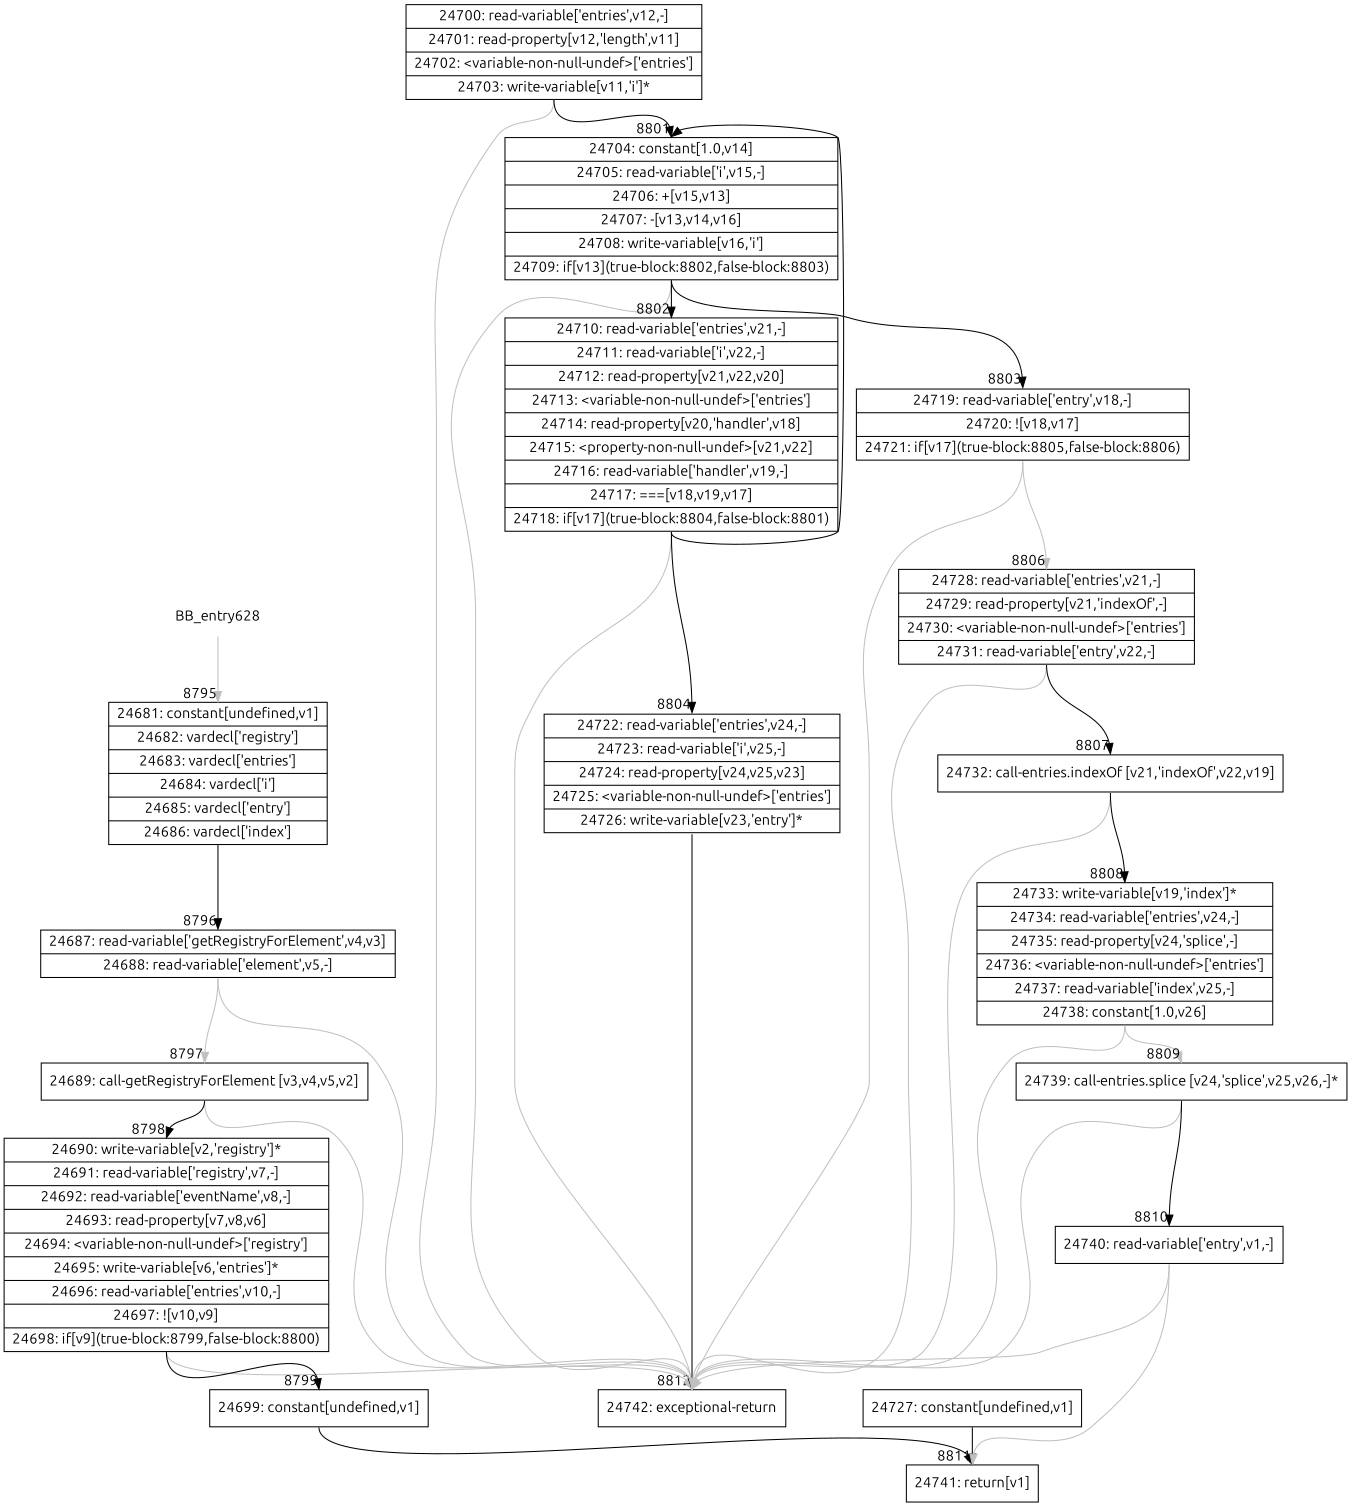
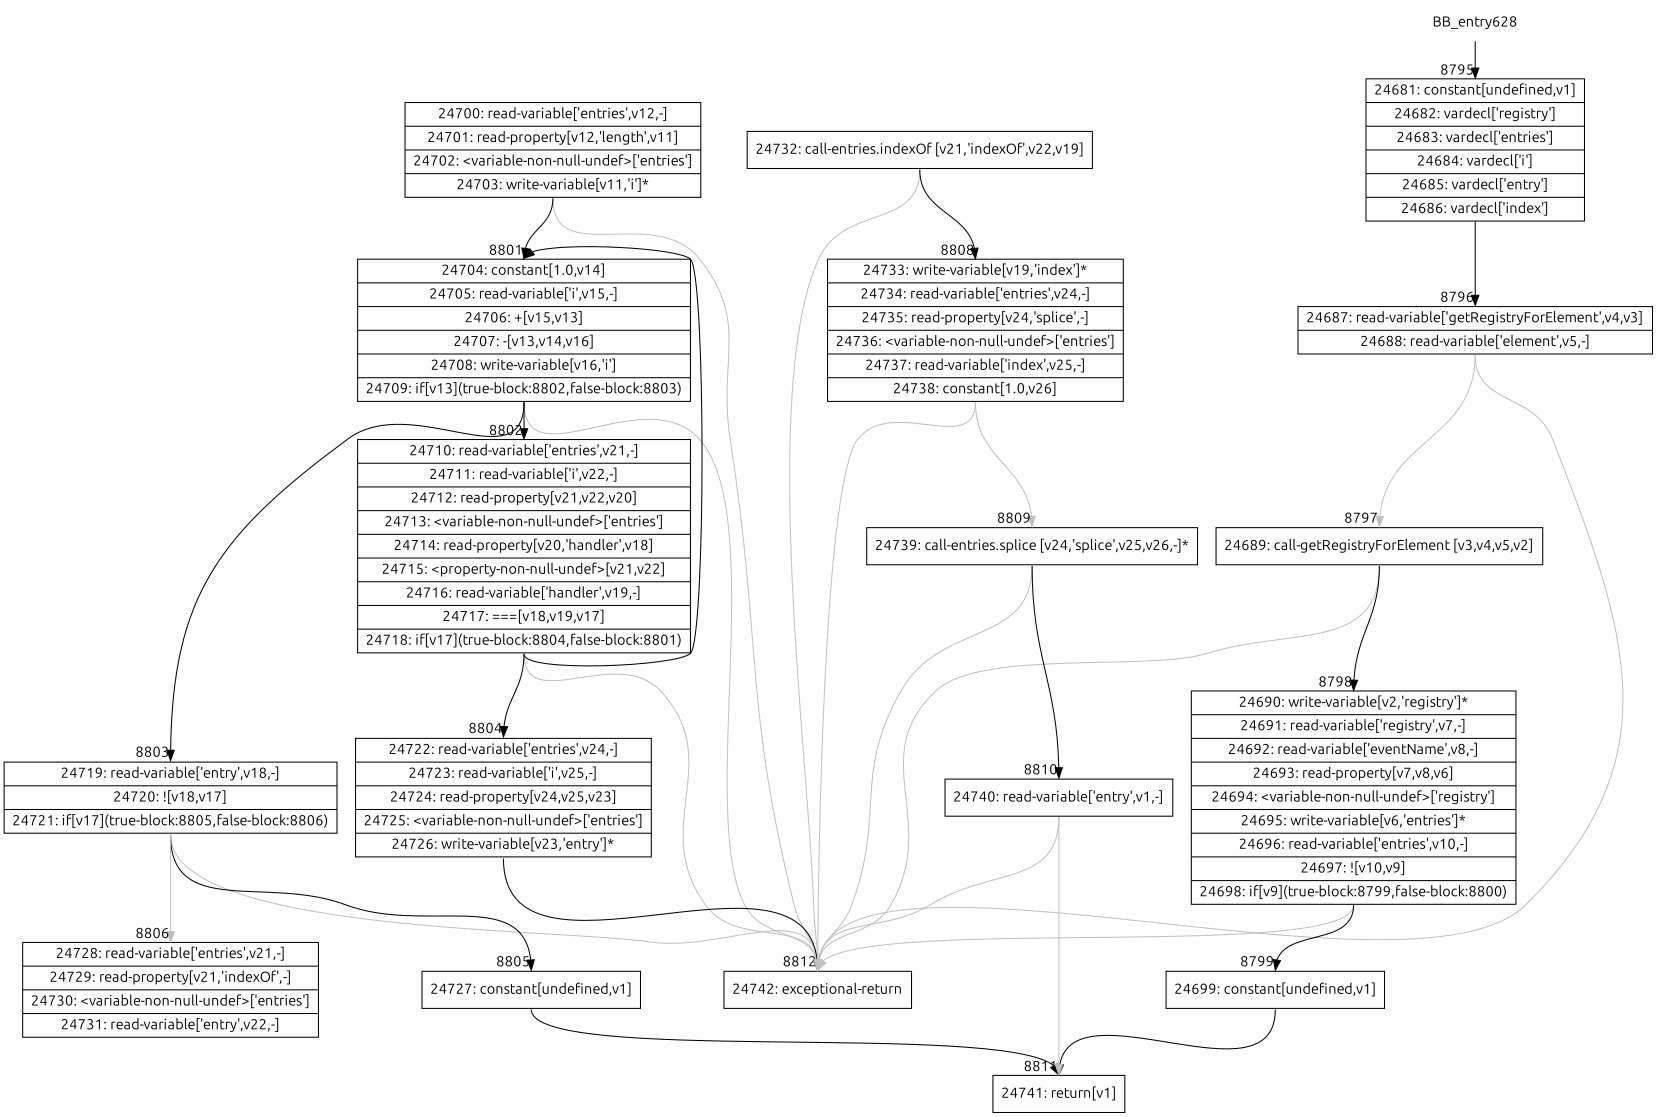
  digraph {
    fontname=Ubuntu
    rankdir=TD
    node [fontname=Ubuntu shape=record]
    edge [fontname=Ubuntu headport=n tailport=s color=gray]
    n1 [label=BB_entry628 shape=none]
    n2 [label="{24681: constant[undefined,v1]|24682: vardecl['registry']|24683: vardecl['entries']|24684: vardecl['i']|24685: vardecl['entry']|24686: vardecl['index']}"]
    n3 [label="{24687: read-variable['getRegistryForElement',v4,v3]|24688: read-variable['element',v5,-]}"]
    n4 [label="{24689: call-getRegistryForElement [v3,v4,v5,v2]}"]
    n5 [label="{24742: exceptional-return}"]
    n6 [label="{24690: write-variable[v2,'registry']*|24691: read-variable['registry',v7,-]|24692: read-variable['eventName',v8,-]|24693: read-property[v7,v8,v6]|24694: \<variable-non-null-undef\>['registry']|24695: write-variable[v6,'entries']*|24696: read-variable['entries',v10,-]|24697: ![v10,v9]|24698: if[v9](true-block:8799,false-block:8800)}"]
    n7 [label="{24699: constant[undefined,v1]}"]
    n8 [label="{24741: return[v1]}"]
    n9 [label="{24700: read-variable['entries',v12,-]|24701: read-property[v12,'length',v11]|24702: \<variable-non-null-undef\>['entries']|24703: write-variable[v11,'i']*}"]
    n10 [label="{24704: constant[1.0,v14]|24705: read-variable['i',v15,-]|24706: +[v15,v13]|24707: -[v13,v14,v16]|24708: write-variable[v16,'i']|24709: if[v13](true-block:8802,false-block:8803)}"]
    n11 [label="{24710: read-variable['entries',v21,-]|24711: read-variable['i',v22,-]|24712: read-property[v21,v22,v20]|24713: \<variable-non-null-undef\>['entries']|24714: read-property[v20,'handler',v18]|24715: \<property-non-null-undef\>[v21,v22]|24716: read-variable['handler',v19,-]|24717: ===[v18,v19,v17]|24718: if[v17](true-block:8804,false-block:8801)}"]
    n12 [label="{24719: read-variable['entry',v18,-]|24720: ![v18,v17]|24721: if[v17](true-block:8805,false-block:8806)}"]
    n13 [label="{24722: read-variable['entries',v24,-]|24723: read-variable['i',v25,-]|24724: read-property[v24,v25,v23]|24725: \<variable-non-null-undef\>['entries']|24726: write-variable[v23,'entry']*}"]
    n14 [label="{24727: constant[undefined,v1]}"]
    n15 [label="{24728: read-variable['entries',v21,-]|24729: read-property[v21,'indexOf',-]|24730: \<variable-non-null-undef\>['entries']|24731: read-variable['entry',v22,-]}"]
    n16 [label="{24732: call-entries.indexOf [v21,'indexOf',v22,v19]}"]
    n17 [label="{24733: write-variable[v19,'index']*|24734: read-variable['entries',v24,-]|24735: read-property[v24,'splice',-]|24736: \<variable-non-null-undef\>['entries']|24737: read-variable['index',v25,-]|24738: constant[1.0,v26]}"]
    n18 [label="{24739: call-entries.splice [v24,'splice',v25,v26,-]*}"]
    n19 [label="{24740: read-variable['entry',v1,-]}"]
-   n1 -> n2 [headlabel="    8795"]
+   n1 -> n2 [headlabel="    8795" color=""]
    n2 -> n3 [headlabel="      8796" color=""]
    n3 -> n4 [headlabel="      8797"]
    n3 -> n5 [headlabel="      8812"]
    n4 -> n5
    n4 -> n6 [headlabel="      8798" color=""]
    n6 -> n5
    n6 -> n7 [headlabel="      8799" color=""]
    n7 -> n8 [headlabel="      8811" color=""]
    n9 -> n5
    n9 -> n10 [headlabel="      8801" color=""]
    n10 -> n5
    n10 -> n11 [headlabel="      8802" color=""]
    n10 -> n12 [headlabel="      8803" color=""]
    n11 -> n5
    n11 -> n10 [color=""]
    n11 -> n13 [headlabel="      8804" color=""]
    n12 -> n5
+   n12 -> n14 [headlabel="      8805" color=""]
    n12 -> n15 [headlabel="      8806"]
    n13 -> n5 [color=black]
    n14 -> n8 [color=""]
-   n15 -> n5
-   n15 -> n16 [headlabel="      8807" color=""]
    n16 -> n5
    n16 -> n17 [headlabel="      8808" color=""]
    n17 -> n5
    n17 -> n18 [headlabel="      8809"]
    n18 -> n5
    n18 -> n19 [headlabel="      8810" color=""]
    n19 -> n5
    n19 -> n8
  }
